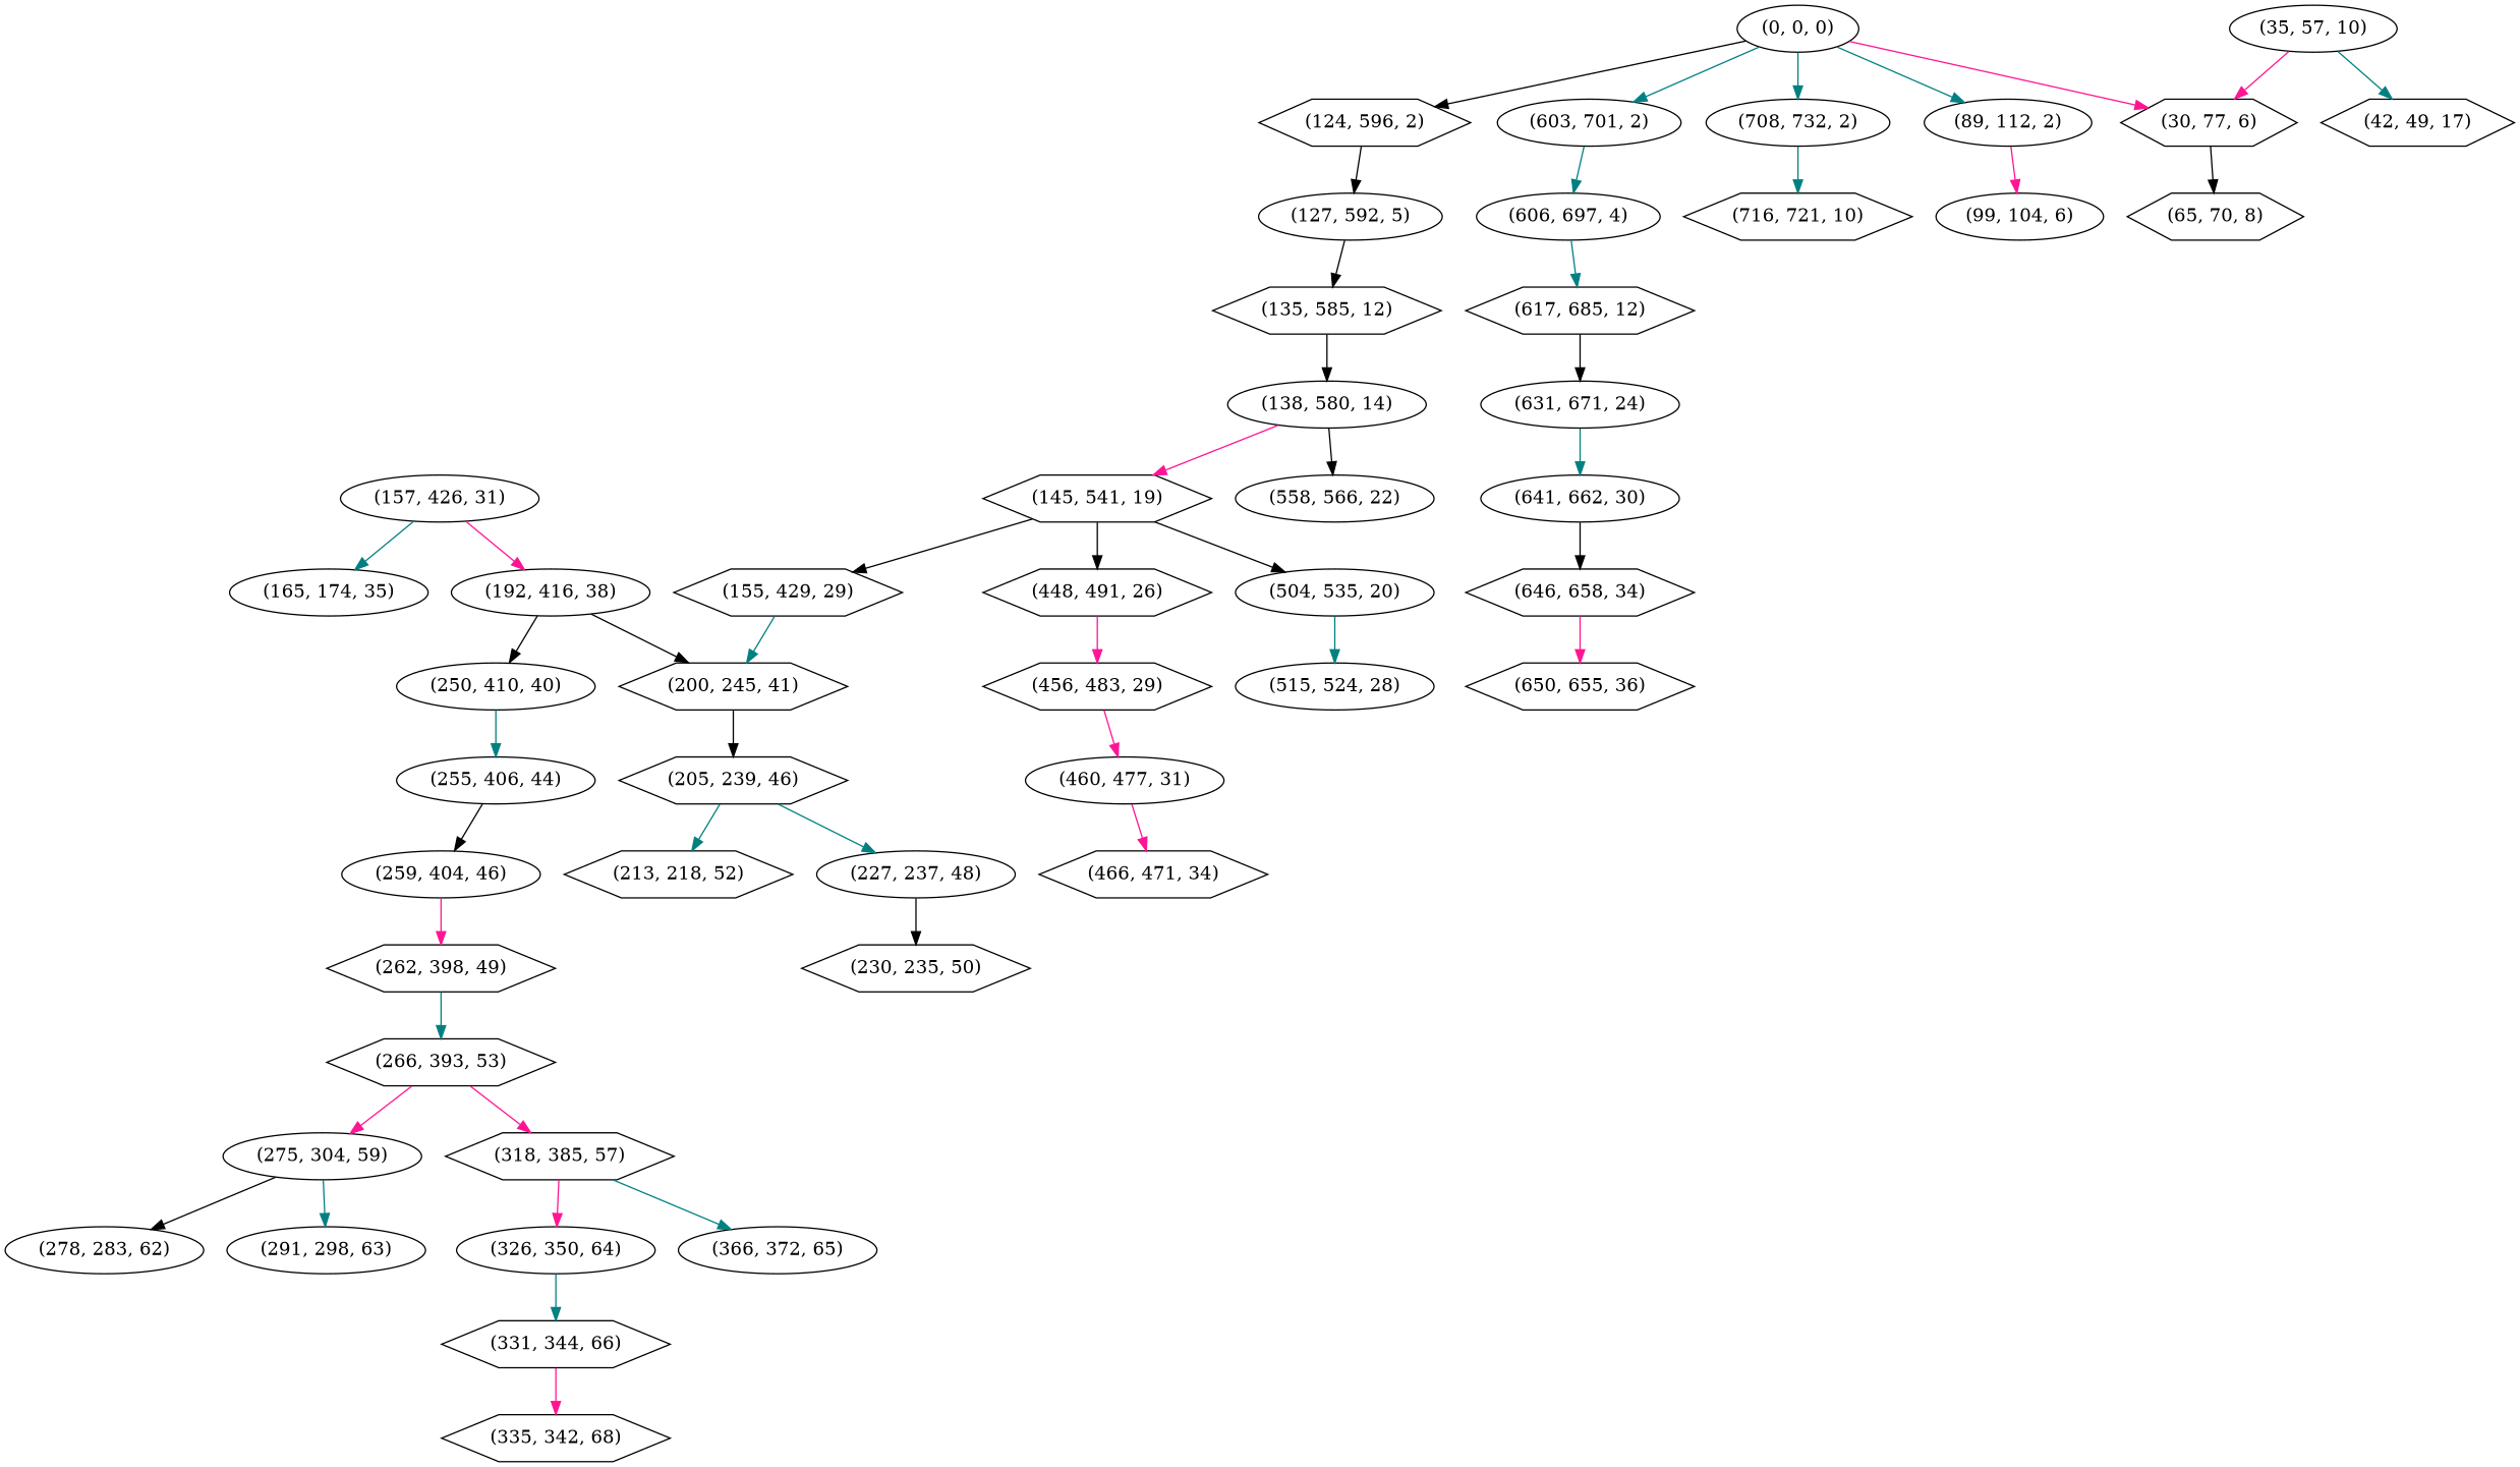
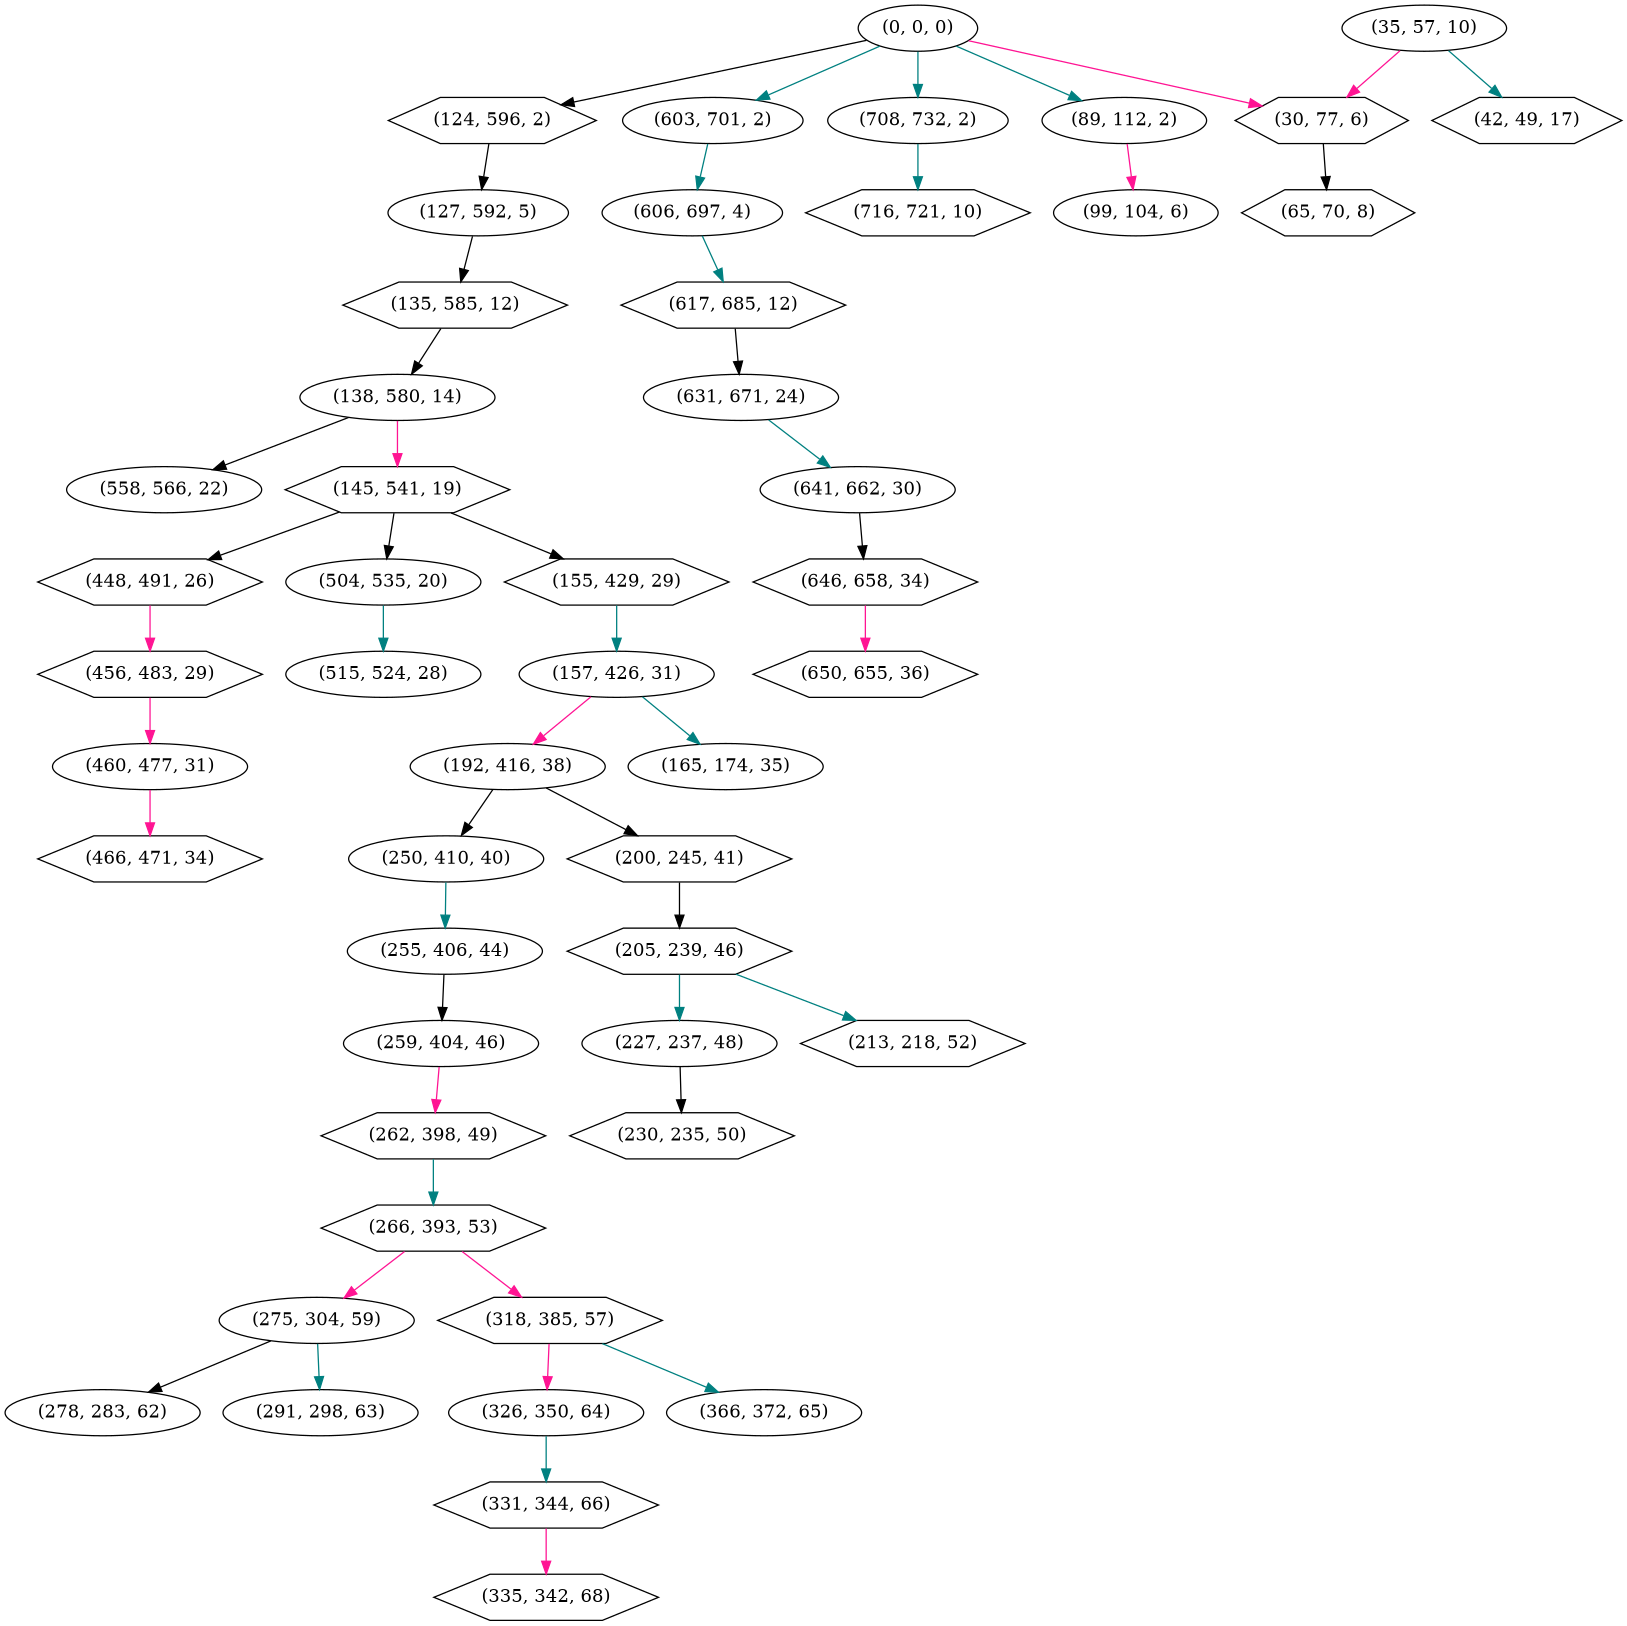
  digraph {
    node [shape=ellipse]
    edge [color=teal]
    "(30, 77, 6)" [shape=hexagon]
    "(0, 0, 0)"
    "(89, 112, 2)"
    "(124, 596, 2)" [shape=hexagon]
    "(603, 701, 2)"
    "(708, 732, 2)"
    "(65, 70, 8)" [shape=hexagon]
    "(99, 104, 6)"
    "(127, 592, 5)"
    "(606, 697, 4)"
    "(716, 721, 10)" [shape=hexagon]
    "(35, 57, 10)"
    "(42, 49, 17)" [shape=hexagon]
    "(135, 585, 12)" [shape=hexagon]
    "(138, 580, 14)"
    "(145, 541, 19)" [shape=hexagon]
    "(558, 566, 22)"
    "(155, 429, 29)" [shape=hexagon]
    "(448, 491, 26)" [shape=hexagon]
    "(504, 535, 20)"
    "(157, 426, 31)"
    "(456, 483, 29)" [shape=hexagon]
    "(515, 524, 28)"
    "(165, 174, 35)"
    "(192, 416, 38)"
    "(200, 245, 41)" [shape=hexagon]
    "(250, 410, 40)"
    "(205, 239, 46)" [shape=hexagon]
    "(255, 406, 44)"
    "(213, 218, 52)" [shape=hexagon]
    "(227, 237, 48)"
    "(230, 235, 50)" [shape=hexagon]
    "(259, 404, 46)"
    "(262, 398, 49)" [shape=hexagon]
    "(266, 393, 53)" [shape=hexagon]
    "(275, 304, 59)"
    "(318, 385, 57)" [shape=hexagon]
    "(278, 283, 62)"
    "(291, 298, 63)"
    "(326, 350, 64)"
    "(366, 372, 65)"
    "(331, 344, 66)" [shape=hexagon]
    "(335, 342, 68)" [shape=hexagon]
    "(460, 477, 31)"
    "(466, 471, 34)" [shape=hexagon]
    "(617, 685, 12)" [shape=hexagon]
    "(631, 671, 24)"
    "(641, 662, 30)"
    "(646, 658, 34)" [shape=hexagon]
    "(650, 655, 36)" [shape=hexagon]
    "(30, 77, 6)" -> "(65, 70, 8)" [color=black]
    "(0, 0, 0)" -> "(30, 77, 6)" [color=deeppink]
    "(0, 0, 0)" -> "(89, 112, 2)"
    "(0, 0, 0)" -> "(124, 596, 2)" [color=black]
    "(0, 0, 0)" -> "(603, 701, 2)"
    "(0, 0, 0)" -> "(708, 732, 2)"
    "(89, 112, 2)" -> "(99, 104, 6)" [color=deeppink]
    "(124, 596, 2)" -> "(127, 592, 5)" [color=black]
    "(603, 701, 2)" -> "(606, 697, 4)"
    "(708, 732, 2)" -> "(716, 721, 10)"
    "(127, 592, 5)" -> "(135, 585, 12)" [color=black]
    "(606, 697, 4)" -> "(617, 685, 12)"
    "(35, 57, 10)" -> "(30, 77, 6)" [color=deeppink]
    "(35, 57, 10)" -> "(42, 49, 17)"
    "(135, 585, 12)" -> "(138, 580, 14)" [color=black]
    "(138, 580, 14)" -> "(145, 541, 19)" [color=deeppink]
    "(138, 580, 14)" -> "(558, 566, 22)" [color=black]
    "(145, 541, 19)" -> "(155, 429, 29)" [color=black]
    "(145, 541, 19)" -> "(448, 491, 26)" [color=black]
    "(145, 541, 19)" -> "(504, 535, 20)" [color=black]
-   "(155, 429, 29)" -> "(200, 245, 41)"
+   "(155, 429, 29)" -> "(157, 426, 31)"
    "(448, 491, 26)" -> "(456, 483, 29)" [color=deeppink]
    "(504, 535, 20)" -> "(515, 524, 28)"
    "(157, 426, 31)" -> "(165, 174, 35)"
    "(157, 426, 31)" -> "(192, 416, 38)" [color=deeppink]
    "(456, 483, 29)" -> "(460, 477, 31)" [color=deeppink]
    "(192, 416, 38)" -> "(200, 245, 41)" [color=black]
    "(192, 416, 38)" -> "(250, 410, 40)" [color=black]
    "(200, 245, 41)" -> "(205, 239, 46)" [color=black]
    "(250, 410, 40)" -> "(255, 406, 44)"
    "(205, 239, 46)" -> "(213, 218, 52)"
    "(205, 239, 46)" -> "(227, 237, 48)"
    "(255, 406, 44)" -> "(259, 404, 46)" [color=black]
    "(227, 237, 48)" -> "(230, 235, 50)" [color=black]
    "(259, 404, 46)" -> "(262, 398, 49)" [color=deeppink]
    "(262, 398, 49)" -> "(266, 393, 53)"
    "(266, 393, 53)" -> "(275, 304, 59)" [color=deeppink]
    "(266, 393, 53)" -> "(318, 385, 57)" [color=deeppink]
    "(275, 304, 59)" -> "(278, 283, 62)" [color=black]
    "(275, 304, 59)" -> "(291, 298, 63)"
    "(318, 385, 57)" -> "(326, 350, 64)" [color=deeppink]
    "(318, 385, 57)" -> "(366, 372, 65)"
    "(326, 350, 64)" -> "(331, 344, 66)"
    "(331, 344, 66)" -> "(335, 342, 68)" [color=deeppink]
    "(460, 477, 31)" -> "(466, 471, 34)" [color=deeppink]
    "(617, 685, 12)" -> "(631, 671, 24)" [color=black]
    "(631, 671, 24)" -> "(641, 662, 30)"
    "(641, 662, 30)" -> "(646, 658, 34)" [color=black]
    "(646, 658, 34)" -> "(650, 655, 36)" [color=deeppink]
  }
